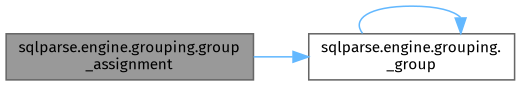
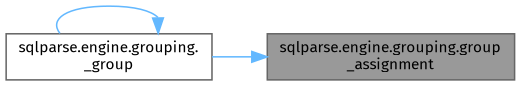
  digraph {
    rankdir=LR
    fontname="Fira Sans"
    node [fontname="Fira Sans" fontsize=10 shape=box style=filled]
    edge [color=steelblue1 fontname="Fira Sans" fontsize=10 labelfontname=Helvetica labelfontsize=10 style=solid]
    n1 [color=gray40 fillcolor=grey60 fontcolor=black height=0.2 label="sqlparse.engine.grouping.group\l_assignment" width=0.4]
    n2 [color=grey40 fillcolor=white height=0.2 label="sqlparse.engine.grouping.\l_group" width=0.4]
-   n1 -> n2
+   n2 -> n1
    n2 -> n2
  }
